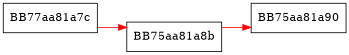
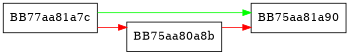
  digraph {
    rankdir=LR
    splines=ortho
    node [shape=box]
    edge [color=red]
    n1 [label=BB77aa81a7c]
    BB75aa81a90
-   BB75aa81a8b
+   BB75aa81a8b [label=BB75aa80a8b]
+   n1 -> BB75aa81a90 [color=green]
    n1 -> BB75aa81a8b
    BB75aa81a8b -> BB75aa81a90
  }
